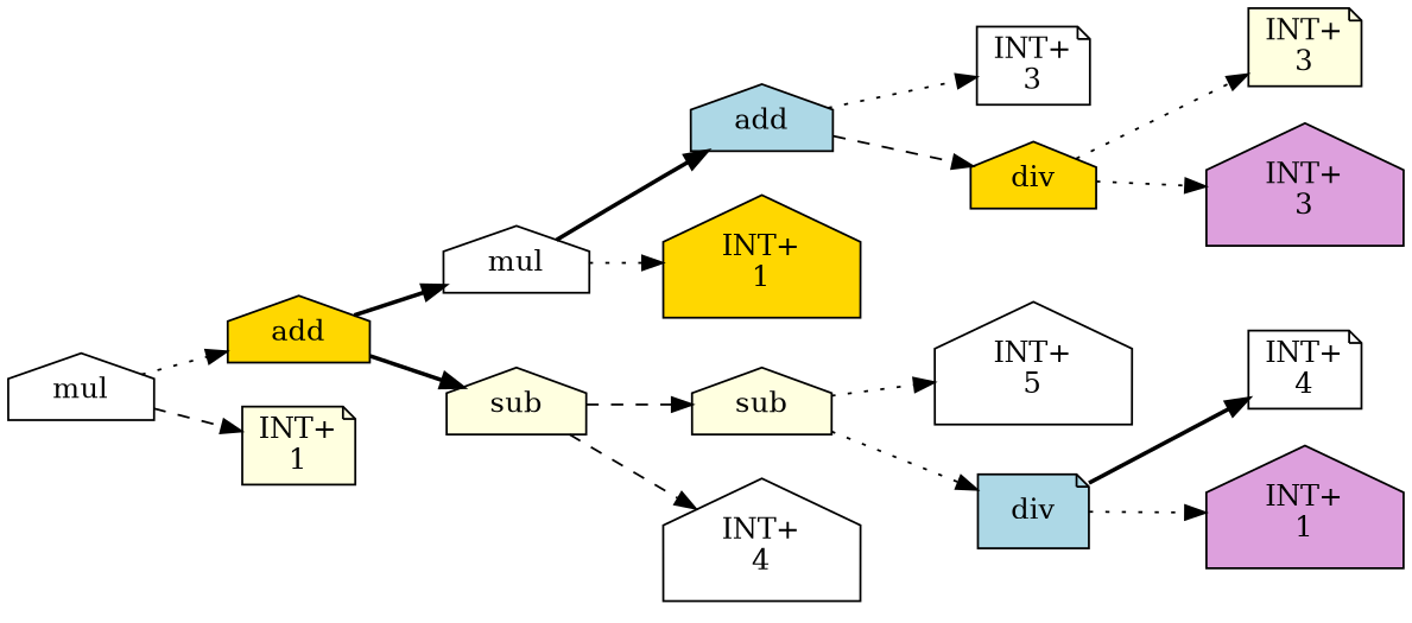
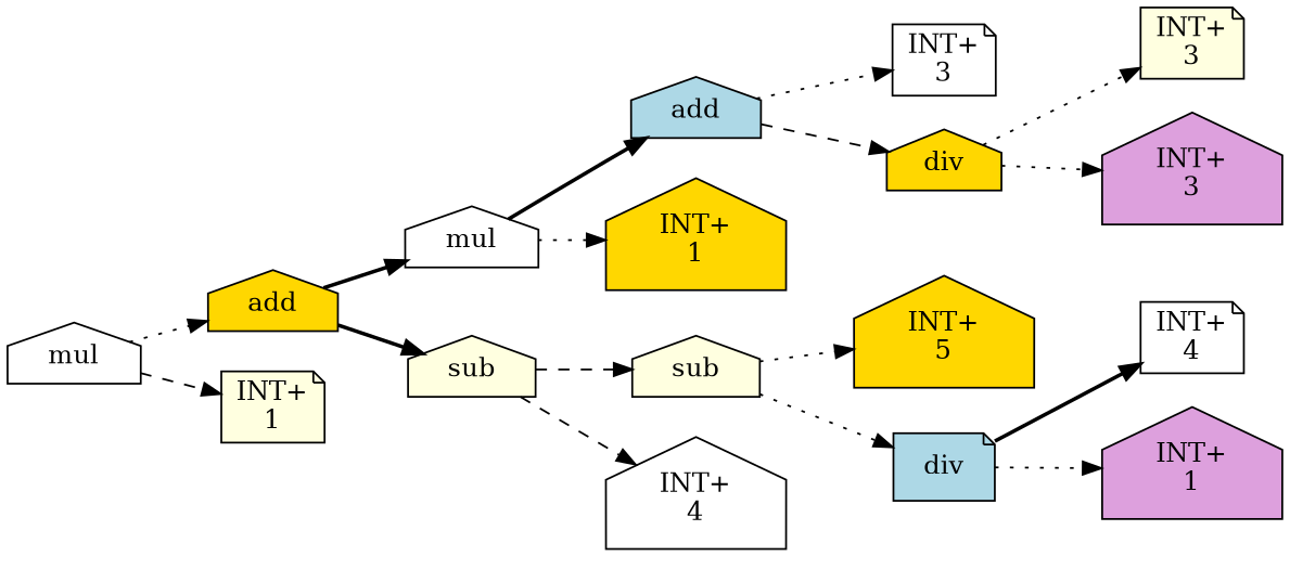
  digraph {
    rankdir=LR
    node [shape=house style=filled fillcolor=white]
    edge [style=dotted]
    n1 [label=mul]
    n2 [label=add fillcolor=gold]
    n3 [label="INT+\n1" shape=note fillcolor=lightyellow]
    n4 [label=mul]
    n5 [label=sub fillcolor=lightyellow]
    n6 [label=add fillcolor=lightblue]
    n7 [label="INT+\n1" fillcolor=gold]
    n8 [label="INT+\n3" shape=note]
    n9 [label=div fillcolor=gold]
    n10 [label="INT+\n3" shape=note fillcolor=lightyellow]
    n11 [label="INT+\n3" fillcolor=plum]
    n12 [label=sub fillcolor=lightyellow]
    n13 [label="INT+\n4"]
-   n14 [label="INT+\n5"]
+   n14 [label="INT+\n5" fillcolor=gold]
    n15 [label=div shape=note fillcolor=lightblue]
    n16 [label="INT+\n4" shape=note]
    n17 [label="INT+\n1" fillcolor=plum]
    n1 -> n2
    n1 -> n3 [style=dashed]
    n2 -> n4 [style=bold]
    n2 -> n5 [style=bold]
    n4 -> n6 [style=bold]
    n4 -> n7
    n5 -> n12 [style=dashed]
    n5 -> n13 [style=dashed]
    n6 -> n8
    n6 -> n9 [style=dashed]
    n9 -> n10
    n9 -> n11
    n12 -> n14
    n12 -> n15
    n15 -> n16 [style=bold]
    n15 -> n17
  }
